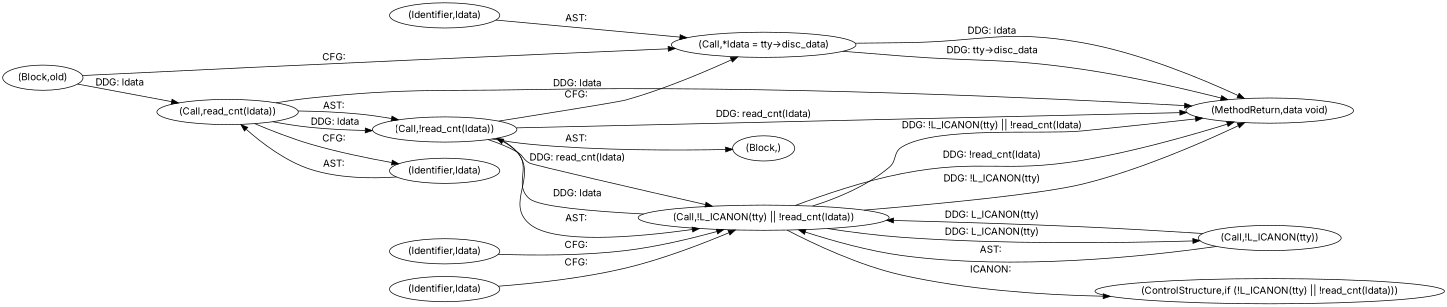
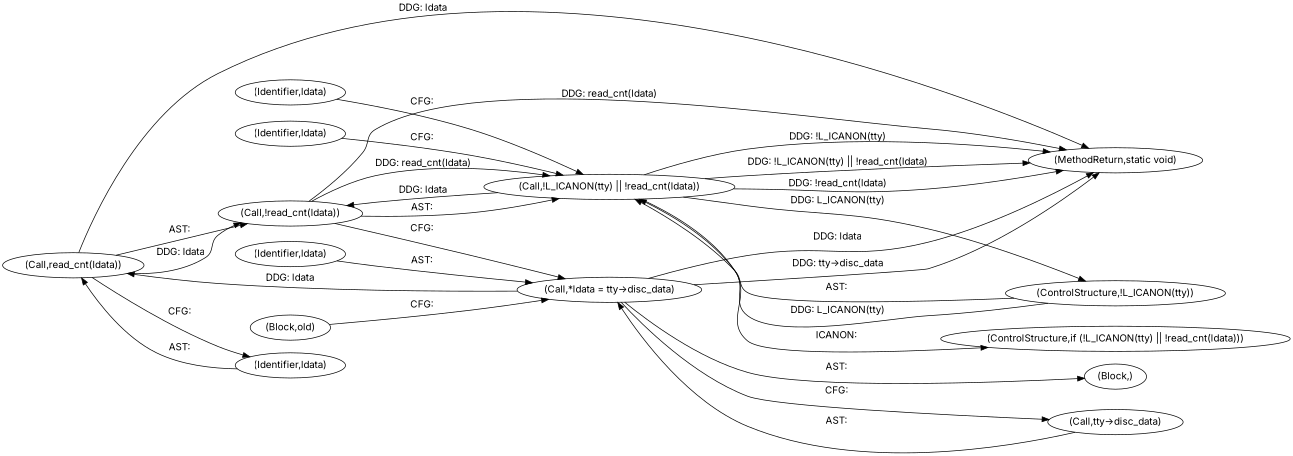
  digraph {
    fontname=Inter
    rankdir=LR
    node [fontname=Inter]
    edge [fontname=Inter]
    n1 [label="(Call,read_cnt(ldata))"]
    n2 [label="(Call,!read_cnt(ldata))"]
    n3 [label="(Identifier,ldata)"]
-   n4 [label="(MethodReturn,data void)"]
+   n4 [label="(MethodReturn,static void)"]
    n5 [label="(Call,*ldata = tty->disc_data)"]
    n6 [label="(Call,!L_ICANON(tty) || !read_cnt(ldata))"]
+   n7 [label="(Call,tty->disc_data)"]
    n8 [label="(Block,)"]
-   n9 [label="(Call,!L_ICANON(tty))"]
+   n9 [label="(ControlStructure,!L_ICANON(tty))"]
    n10 [label="(ControlStructure,if (!L_ICANON(tty) || !read_cnt(ldata)))"]
    n11 [label="(Identifier,ldata)"]
    n12 [label="(Block,old)"]
    n13 [label="(Identifier,ldata)"]
    n14 [label="(Identifier,ldata)"]
    n1 -> n2 [label="AST: "]
    n1 -> n2 [label="DDG: ldata"]
    n1 -> n3 [label="CFG: "]
    n1 -> n4 [label="DDG: ldata"]
    n2 -> n4 [label="DDG: read_cnt(ldata)"]
    n2 -> n5 [label="CFG: "]
    n2 -> n6 [label="AST: "]
    n2 -> n6 [label="DDG: read_cnt(ldata)"]
    n3 -> n1 [label="AST: "]
-   n12 -> n1 [label="DDG: ldata"]
+   n5 -> n1 [label="DDG: ldata"]
    n5 -> n4 [label="DDG: ldata"]
    n5 -> n4 [label="DDG: tty->disc_data"]
-   n2 -> n8 [label="AST: "]
+   n5 -> n7 [label="CFG: "]
+   n5 -> n8 [label="AST: "]
    n6 -> n2 [label="DDG: ldata"]
    n6 -> n4 [label="DDG: !L_ICANON(tty)"]
    n6 -> n4 [label="DDG: !L_ICANON(tty) || !read_cnt(ldata)"]
    n6 -> n4 [label="DDG: !read_cnt(ldata)"]
    n6 -> n9 [label="DDG: L_ICANON(tty)"]
    n6 -> n10 [label="ICANON: "]
+   n7 -> n5 [label="AST: "]
    n9 -> n6 [label="AST: "]
    n9 -> n6 [label="DDG: L_ICANON(tty)"]
    n11 -> n6 [label="CFG: "]
    n12 -> n5 [label="CFG: "]
    n13 -> n6 [label="CFG: "]
    n14 -> n5 [label="AST: "]
  }
